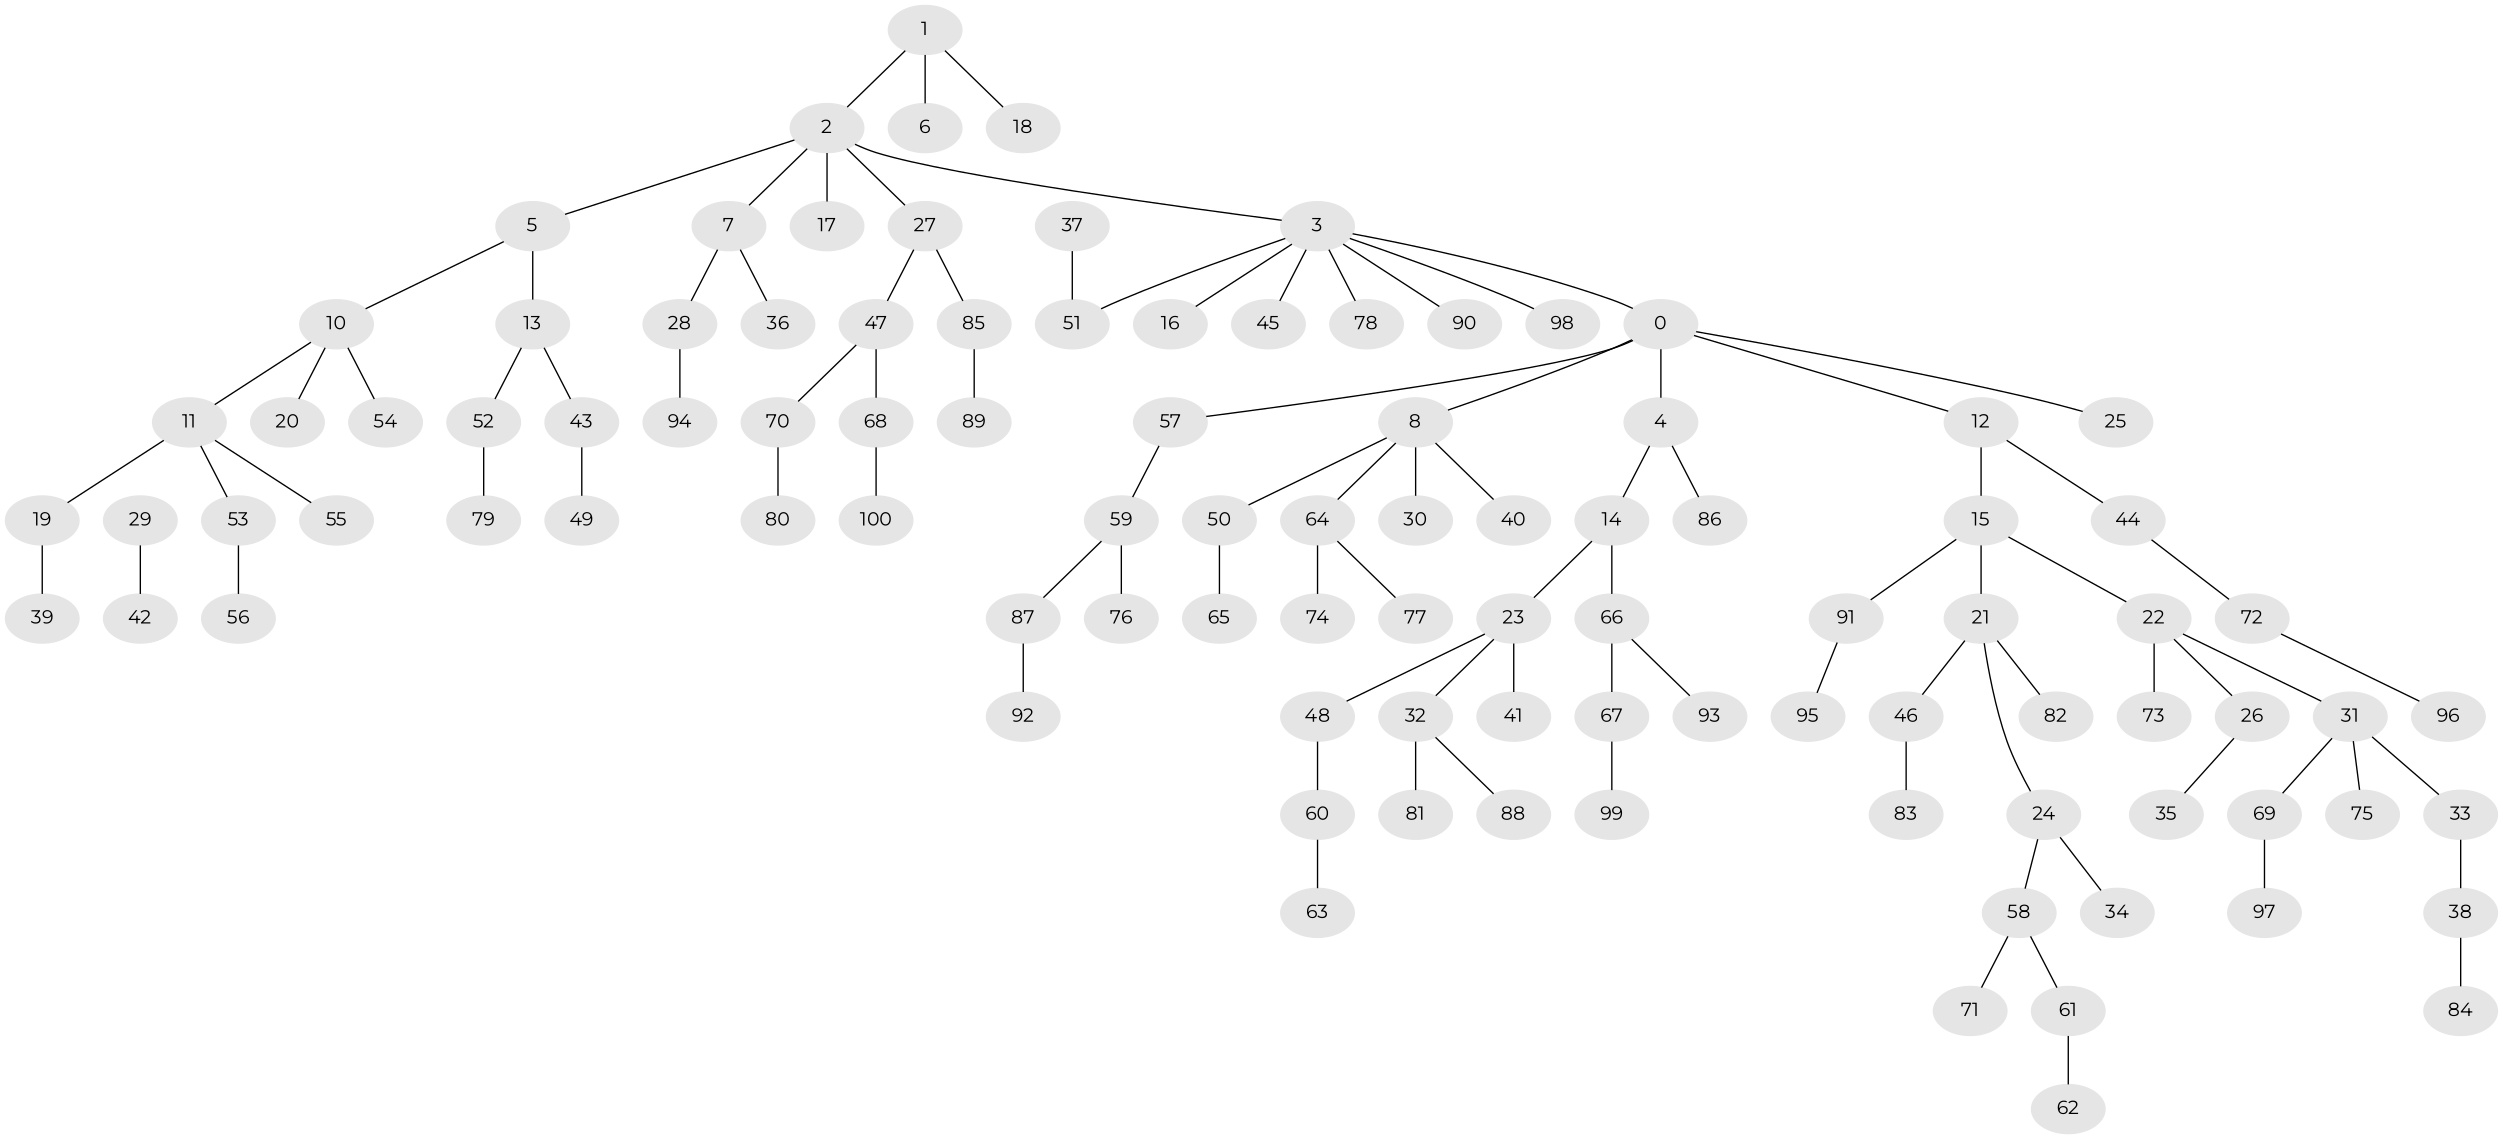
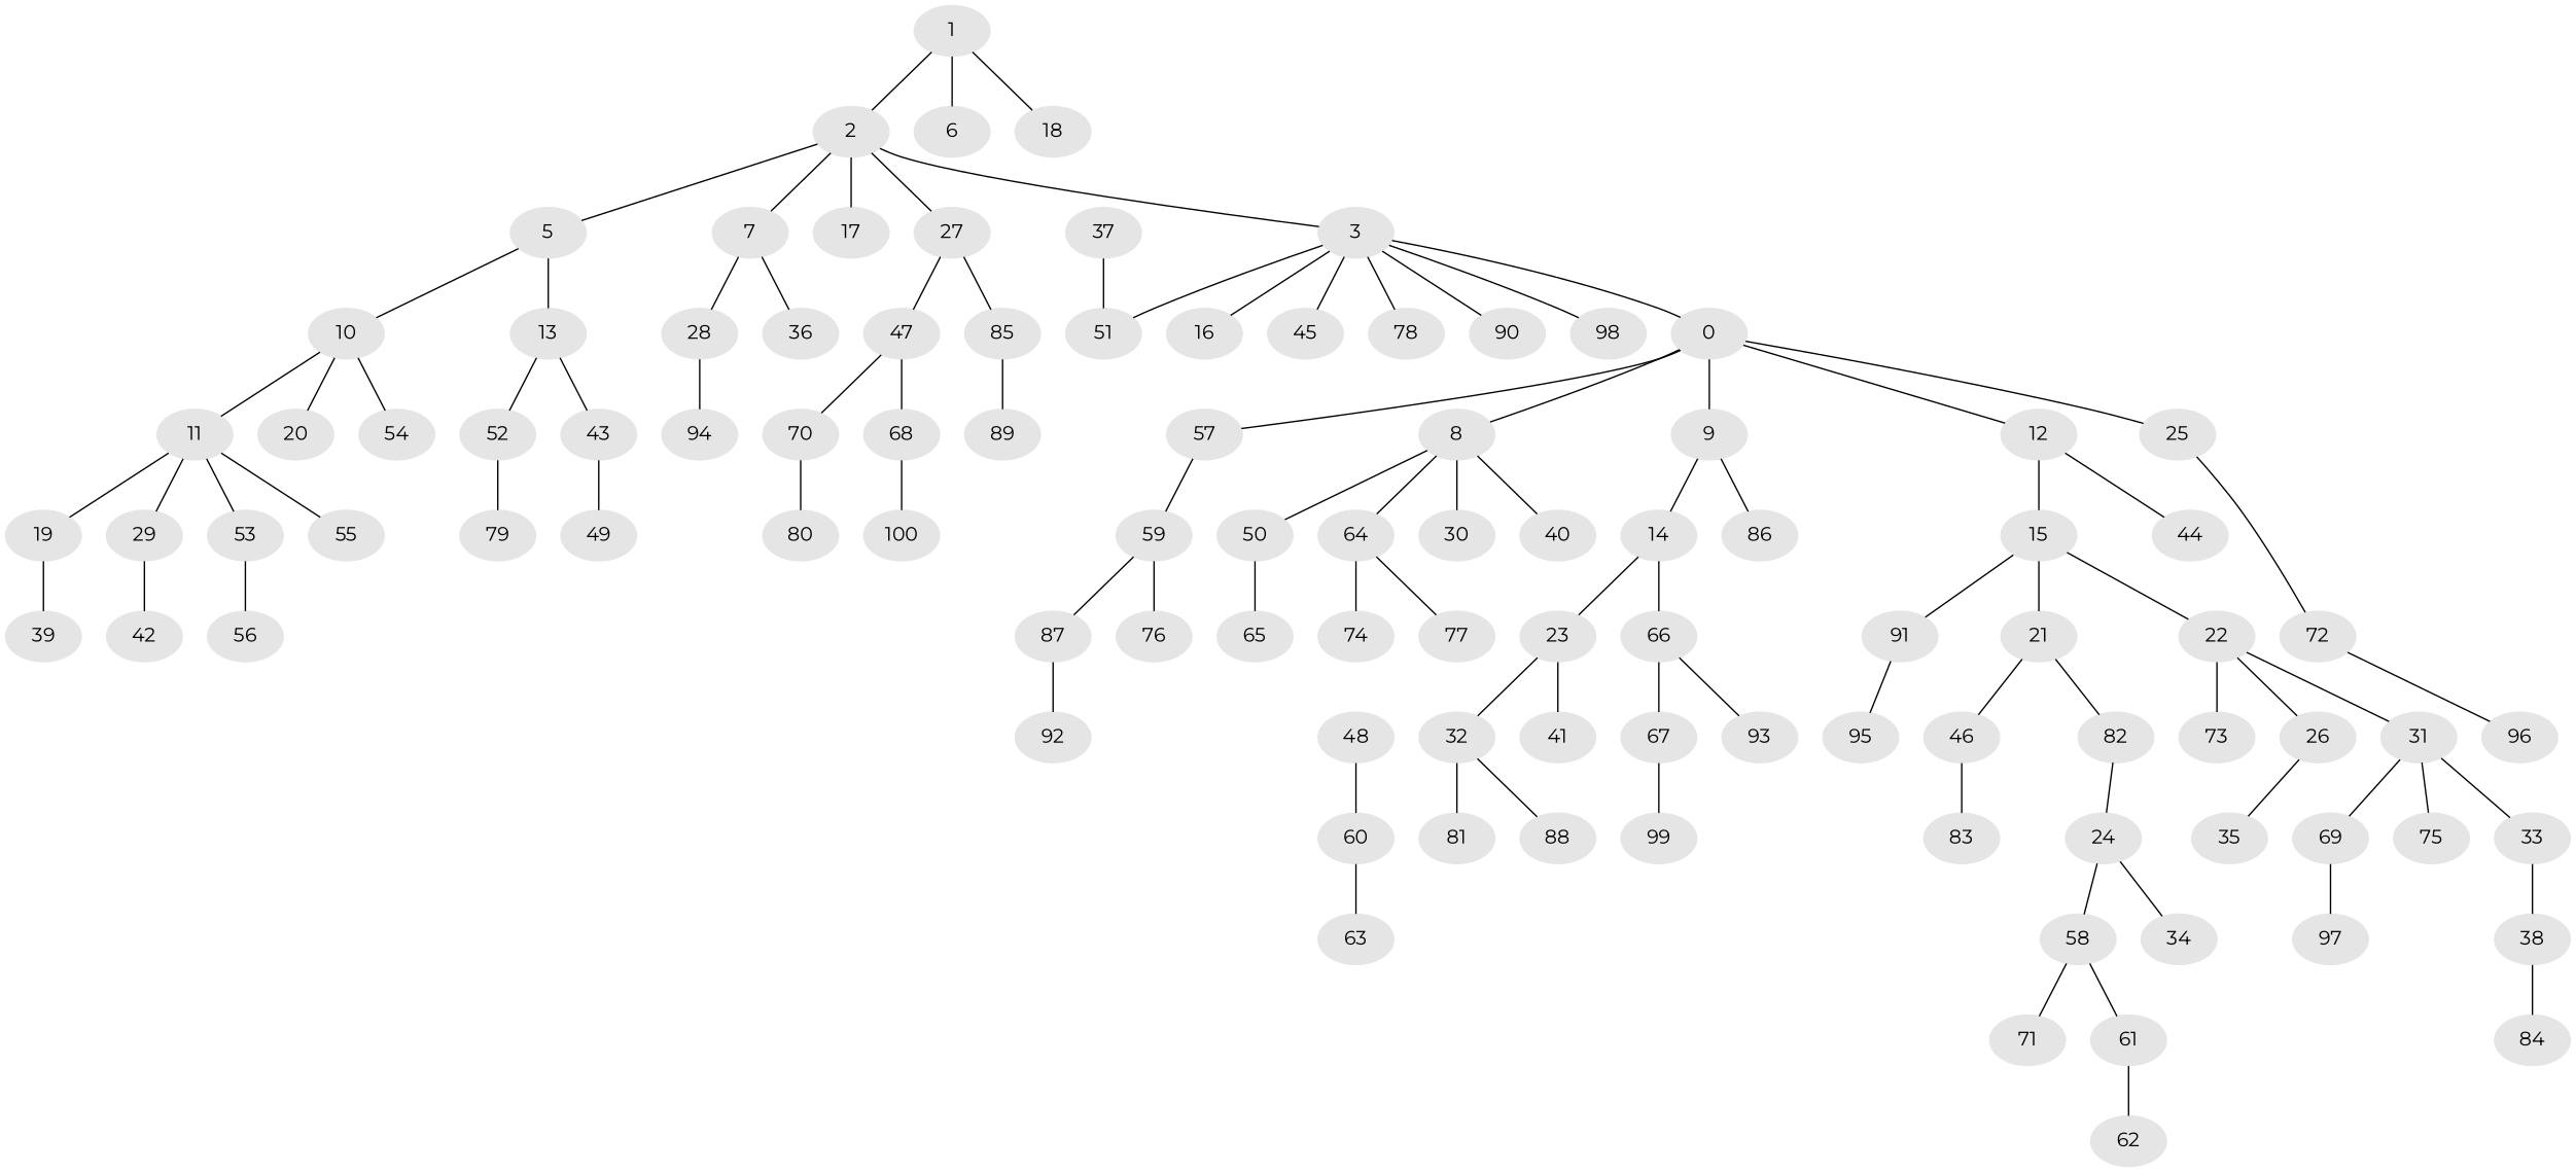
  graph {
    fontname=Montserrat
    node [color=gray90 fontname=Montserrat style=filled]
    edge [fontname=Montserrat]
    1
    2
    6
    18
    3
    5
    7
    17
    27
    n10 [label=0]
    16
    45
    78
    90
    98
    51
    10
    13
    28
    36
    47
    85
    8
-   9 [label=4]
+   9
    12
    25
    57
    37
    30
    40
    50
    64
    14
    86
    15
    44
    72
    59
    11
    20
    54
    43
    52
    94
    65
    74
    77
    23
    66
    19
    29
    53
    55
    39
    42
    56
    21
    22
    91
    49
    79
    32
    41
    48
    67
    93
    24
    46
    82
    26
    31
    73
    95
    34
    58
    83
    35
    33
    69
    75
    81
    88
    60
    61
    71
    96
    68
    70
    89
    38
    97
    84
    100
    80
    63
    76
    87
    62
    92
    99
    1 -- 2
    1 -- 6
    1 -- 18
    2 -- 3
    2 -- 5
    2 -- 7
    2 -- 17
    2 -- 27
    3 -- n10
    3 -- 16
    3 -- 45
    3 -- 78
    3 -- 90
    3 -- 98
    3 -- 51
    5 -- 10
    5 -- 13
    7 -- 28
    7 -- 36
    27 -- 47
    27 -- 85
    n10 -- 8
    n10 -- 9
    n10 -- 12
    n10 -- 25
    n10 -- 57
    10 -- 11
    10 -- 20
    10 -- 54
    13 -- 43
    13 -- 52
    28 -- 94
    47 -- 68
    47 -- 70
    85 -- 89
    8 -- 30
    8 -- 40
    8 -- 50
    8 -- 64
    9 -- 14
    9 -- 86
    12 -- 15
    12 -- 44
-   44 -- 72
+   25 -- 72
    57 -- 59
    37 -- 51
    50 -- 65
    64 -- 74
    64 -- 77
    14 -- 23
    14 -- 66
    15 -- 21
    15 -- 22
    15 -- 91
    72 -- 96
    59 -- 76
    59 -- 87
    11 -- 19
+   11 -- 29
    11 -- 53
    11 -- 55
    43 -- 49
    52 -- 79
    23 -- 32
    23 -- 41
-   23 -- 48
    66 -- 67
    66 -- 93
    19 -- 39
    29 -- 42
    53 -- 56
-   21 -- 24
+   82 -- 24
    21 -- 46
    21 -- 82
    22 -- 26
    22 -- 31
    22 -- 73
    91 -- 95
    32 -- 81
    32 -- 88
    48 -- 60
    67 -- 99
    24 -- 34
    24 -- 58
    46 -- 83
    26 -- 35
    31 -- 33
    31 -- 69
    31 -- 75
    58 -- 61
    58 -- 71
    33 -- 38
    69 -- 97
    60 -- 63
    61 -- 62
    68 -- 100
    70 -- 80
    38 -- 84
    87 -- 92
  }
